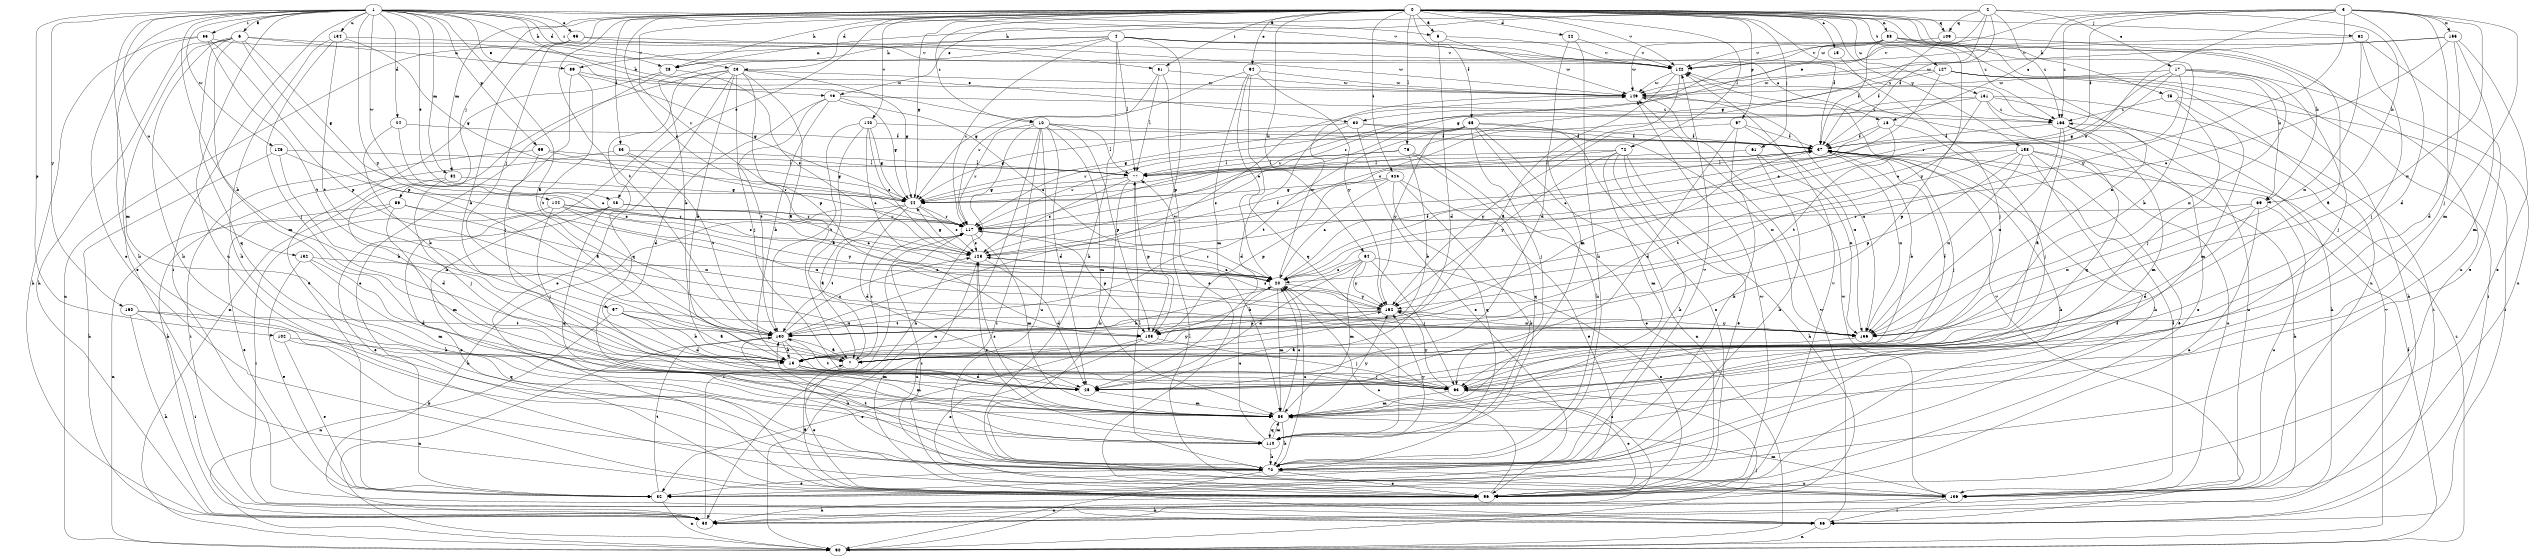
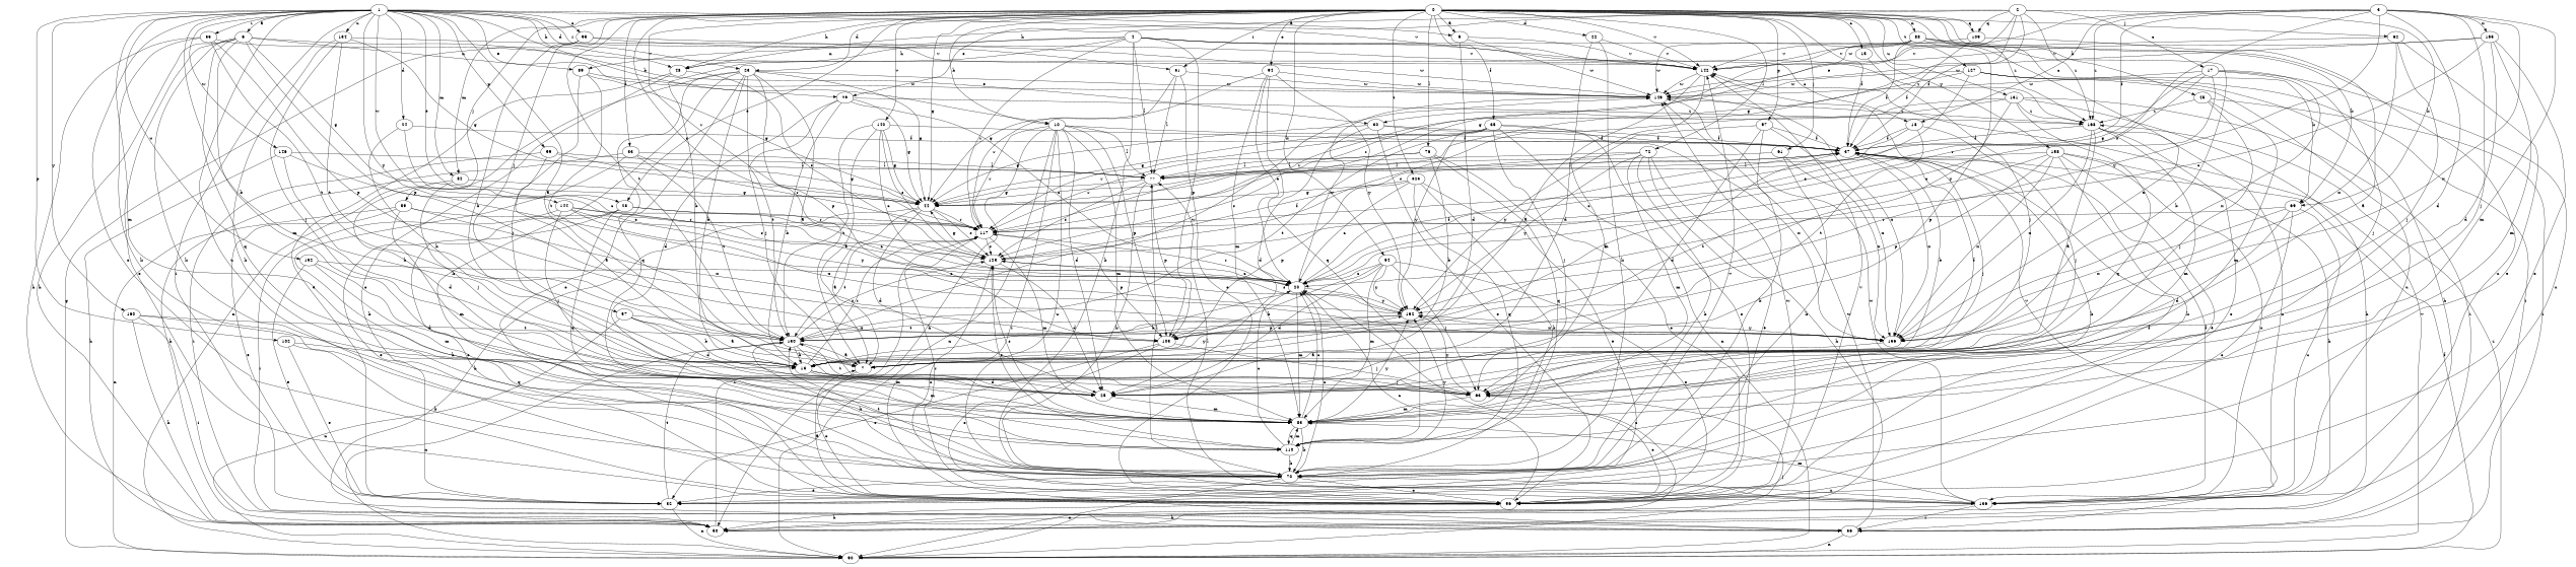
  strict digraph {
    0
    5
    10
    15
    22
    23
    28
    33
    35
    37
    44
    45
    48
    51
    57
    59
    61
    62
    64
    69
    72
    76
    82
    88
    94
    97
    109
    117
    123
    n30 [label=825]
    127
    130
    131
    140
    142
    158
    168
    25
    149
    56
    83
    136
    77
    103
    50
    90
    63
    70
    7
    13
    96
    110
    20
    32
    162
    156
    1
    6
    24
    29
    55
    95
    99
    102
    132
    134
    144
    146
    160
    30
    89
    2
    17
    3
    18
    155
    4
    0 -> 5 [label=a]
-   0 -> 10 [label=r]
+   0 -> 10 [label=b]
    0 -> 15 [label=c]
    0 -> 22 [label=d]
    0 -> 23 [label=d]
    0 -> 28 [label=e]
    0 -> 33 [label=f]
    0 -> 35 [label=f]
    0 -> 37 [label=f]
    0 -> 44 [label=g]
    0 -> 45 [label=h]
    0 -> 48 [label=h]
    0 -> 51 [label=i]
    0 -> 57 [label=j]
    0 -> 59 [label=j]
    0 -> 61 [label=j]
    0 -> 62 [label=j]
    0 -> 64 [label=k]
    0 -> 69 [label=k]
    0 -> 72 [label=l]
    0 -> 76 [label=l]
    0 -> 82 [label=m]
    0 -> 88 [label=n]
    0 -> 94 [label=o]
    0 -> 97 [label=p]
    0 -> 109 [label=q]
    0 -> 117 [label=r]
    0 -> 123 [label=s]
    0 -> n30 [label=t]
    0 -> 127 [label=t]
    0 -> 130 [label=t]
    0 -> 131 [label=u]
    0 -> 140 [label=v]
    0 -> 142 [label=v]
    0 -> 158 [label=y]
    0 -> 168 [label=z]
    5 -> 142 [label=v]
    5 -> 25 [label=d]
    5 -> 149 [label=w]
    10 -> 37 [label=f]
    10 -> 117 [label=r]
    10 -> 25 [label=d]
    10 -> 56 [label=i]
    10 -> 83 [label=m]
    10 -> 136 [label=u]
    10 -> 77 [label=l]
    10 -> 103 [label=p]
    10 -> 50 [label=h]
    10 -> 90 [label=n]
    15 -> 63 [label=j]
    22 -> 142 [label=v]
    22 -> 25 [label=d]
    22 -> 70 [label=k]
    23 -> 44 [label=g]
    23 -> 149 [label=w]
    23 -> 103 [label=p]
    23 -> 90 [label=n]
    23 -> 63 [label=j]
    23 -> 70 [label=k]
    23 -> 7 [label=a]
    23 -> 13 [label=b]
    23 -> 96 [label=o]
    23 -> 110 [label=q]
    28 -> 117 [label=r]
    28 -> 96 [label=o]
    28 -> 110 [label=q]
    28 -> 20 [label=c]
    28 -> 32 [label=e]
    33 -> 117 [label=r]
    33 -> 130 [label=t]
    33 -> 77 [label=l]
    33 -> 50 [label=h]
    35 -> 37 [label=f]
    35 -> 44 [label=g]
    35 -> 117 [label=r]
    35 -> 130 [label=t]
    35 -> 90 [label=n]
    35 -> 63 [label=j]
-   35 -> 70 [label=k]
+   33 -> 70 [label=k]
    35 -> 96 [label=o]
    35 -> 162 [label=y]
    37 -> 77 [label=l]
    37 -> 63 [label=j]
    37 -> 70 [label=k]
    37 -> 13 [label=b]
    37 -> 156 [label=x]
    44 -> 117 [label=r]
    44 -> 123 [label=s]
    44 -> 25 [label=d]
    44 -> 50 [label=h]
    44 -> 7 [label=a]
    45 -> 168 [label=z]
    45 -> 56 [label=i]
    45 -> 83 [label=m]
    45 -> 63 [label=j]
    48 -> 123 [label=s]
    48 -> 96 [label=o]
    48 -> 32 [label=e]
    51 -> 117 [label=r]
    51 -> 149 [label=w]
    51 -> 77 [label=l]
    51 -> 96 [label=o]
    57 -> 25 [label=d]
    57 -> 90 [label=n]
    57 -> 7 [label=a]
    57 -> 13 [label=b]
    57 -> 156 [label=x]
    59 -> 117 [label=r]
    59 -> 83 [label=m]
    59 -> 90 [label=n]
    59 -> 32 [label=e]
    59 -> 156 [label=x]
    61 -> 77 [label=l]
    61 -> 70 [label=k]
    61 -> 156 [label=x]
    62 -> 142 [label=v]
    62 -> 63 [label=j]
    62 -> 32 [label=e]
    62 -> 156 [label=x]
    64 -> 25 [label=d]
    64 -> 83 [label=m]
    64 -> 63 [label=j]
    64 -> 13 [label=b]
    64 -> 96 [label=o]
    64 -> 20 [label=c]
    64 -> 162 [label=y]
    69 -> 117 [label=r]
    69 -> 25 [label=d]
    69 -> 136 [label=u]
    69 -> 96 [label=o]
    69 -> 156 [label=x]
    72 -> 123 [label=s]
    72 -> 83 [label=m]
    72 -> 77 [label=l]
    72 -> 50 [label=h]
    72 -> 70 [label=k]
    72 -> 32 [label=e]
    72 -> 162 [label=y]
    76 -> 117 [label=r]
    76 -> 77 [label=l]
    76 -> 13 [label=b]
    76 -> 96 [label=o]
    76 -> 110 [label=q]
    82 -> 44 [label=g]
    82 -> 25 [label=d]
    82 -> 63 [label=j]
    88 -> 37 [label=f]
    88 -> 44 [label=g]
    88 -> 142 [label=v]
    88 -> 149 [label=w]
    88 -> 136 [label=u]
    88 -> 13 [label=b]
    88 -> 162 [label=y]
    88 -> 156 [label=x]
    94 -> 44 [label=g]
    94 -> 149 [label=w]
    94 -> 83 [label=m]
    94 -> 110 [label=q]
    94 -> 20 [label=c]
    94 -> 162 [label=y]
    97 -> 37 [label=f]
    97 -> 25 [label=d]
    97 -> 70 [label=k]
    97 -> 162 [label=y]
    97 -> 156 [label=x]
    109 -> 37 [label=f]
    109 -> 142 [label=v]
    109 -> 7 [label=a]
    117 -> 123 [label=s]
    117 -> 130 [label=t]
    117 -> 83 [label=m]
    117 -> 103 [label=p]
    123 -> 37 [label=f]
    123 -> 44 [label=g]
    123 -> 25 [label=d]
    123 -> 136 [label=u]
    123 -> 20 [label=c]
    n30 -> 44 [label=g]
    n30 -> 103 [label=p]
    n30 -> 70 [label=k]
    n30 -> 110 [label=q]
    n30 -> 20 [label=c]
    n30 -> 32 [label=e]
    127 -> 117 [label=r]
    127 -> 149 [label=w]
    127 -> 56 [label=i]
    127 -> 136 [label=u]
    127 -> 50 [label=h]
    127 -> 20 [label=c]
    130 -> 37 [label=f]
    130 -> 123 [label=s]
    130 -> 149 [label=w]
    130 -> 83 [label=m]
    130 -> 90 [label=n]
    130 -> 70 [label=k]
    130 -> 7 [label=a]
    130 -> 13 [label=b]
    131 -> 117 [label=r]
    131 -> 123 [label=s]
    131 -> 168 [label=z]
    131 -> 56 [label=i]
    131 -> 103 [label=p]
    131 -> 50 [label=h]
    131 -> 110 [label=q]
    140 -> 37 [label=f]
    140 -> 44 [label=g]
    140 -> 123 [label=s]
    140 -> 130 [label=t]
    140 -> 7 [label=a]
    140 -> 20 [label=c]
    142 -> 149 [label=w]
    142 -> 83 [label=m]
    142 -> 7 [label=a]
    158 -> 130 [label=t]
    158 -> 136 [label=u]
    158 -> 77 [label=l]
    158 -> 103 [label=p]
    158 -> 50 [label=h]
    158 -> 70 [label=k]
    158 -> 32 [label=e]
    158 -> 156 [label=x]
    168 -> 37 [label=f]
    168 -> 83 [label=m]
    168 -> 136 [label=u]
    168 -> 7 [label=a]
    168 -> 96 [label=o]
    168 -> 156 [label=x]
    25 -> 130 [label=t]
    25 -> 83 [label=m]
    149 -> 168 [label=z]
    149 -> 156 [label=x]
    56 -> 142 [label=v]
    56 -> 149 [label=w]
    56 -> 90 [label=n]
    83 -> 123 [label=s]
    83 -> 70 [label=k]
    83 -> 110 [label=q]
    83 -> 20 [label=c]
    83 -> 162 [label=y]
    136 -> 37 [label=f]
    136 -> 149 [label=w]
    136 -> 56 [label=i]
    136 -> 83 [label=m]
    136 -> 77 [label=l]
    136 -> 50 [label=h]
    77 -> 44 [label=g]
    77 -> 123 [label=s]
    77 -> 103 [label=p]
    77 -> 70 [label=k]
    103 -> 63 [label=j]
    103 -> 96 [label=o]
    103 -> 32 [label=e]
    50 -> 117 [label=r]
    90 -> 37 [label=f]
    90 -> 142 [label=v]
    90 -> 168 [label=z]
    90 -> 63 [label=j]
    90 -> 20 [label=c]
    63 -> 83 [label=m]
    63 -> 96 [label=o]
    63 -> 162 [label=y]
    70 -> 130 [label=t]
    70 -> 142 [label=v]
    70 -> 136 [label=u]
    70 -> 77 [label=l]
    70 -> 90 [label=n]
    70 -> 96 [label=o]
    70 -> 20 [label=c]
    70 -> 32 [label=e]
    7 -> 37 [label=f]
    7 -> 96 [label=o]
-   7 -> 117 [label=r]
+   13 -> 117 [label=r]
    13 -> 25 [label=d]
    13 -> 83 [label=m]
    13 -> 63 [label=j]
    13 -> 162 [label=y]
    96 -> 37 [label=f]
    96 -> 117 [label=r]
    96 -> 142 [label=v]
    96 -> 149 [label=w]
    96 -> 50 [label=h]
    96 -> 7 [label=a]
    96 -> 20 [label=c]
    110 -> 123 [label=s]
    110 -> 83 [label=m]
    110 -> 70 [label=k]
    110 -> 20 [label=c]
    110 -> 162 [label=y]
    20 -> 37 [label=f]
    20 -> 117 [label=r]
    20 -> 149 [label=w]
    20 -> 83 [label=m]
    20 -> 13 [label=b]
    20 -> 162 [label=y]
    32 -> 130 [label=t]
    32 -> 90 [label=n]
    162 -> 123 [label=s]
    162 -> 130 [label=t]
    162 -> 103 [label=p]
    162 -> 156 [label=x]
    156 -> 7 [label=a]
    156 -> 162 [label=y]
    1 -> 5 [label=a]
    1 -> 10 [label=b]
    1 -> 23 [label=d]
    1 -> 28 [label=e]
    1 -> 48 [label=h]
    1 -> 51 [label=i]
    1 -> 82 [label=m]
    1 -> 142 [label=v]
    1 -> 56 [label=i]
    1 -> 83 [label=m]
    1 -> 136 [label=u]
    1 -> 7 [label=a]
    1 -> 13 [label=b]
    1 -> 96 [label=o]
    1 -> 162 [label=y]
    1 -> 6 [label=a]
    1 -> 24 [label=d]
    1 -> 29 [label=e]
    1 -> 55 [label=i]
    1 -> 95 [label=o]
    1 -> 99 [label=p]
    1 -> 102 [label=p]
    1 -> 132 [label=u]
    1 -> 134 [label=u]
    1 -> 144 [label=w]
    1 -> 146 [label=w]
    1 -> 160 [label=y]
    6 -> 44 [label=g]
    6 -> 83 [label=m]
    6 -> 103 [label=p]
    6 -> 50 [label=h]
    6 -> 70 [label=k]
    6 -> 96 [label=o]
    6 -> 110 [label=q]
    6 -> 30 [label=e]
    6 -> 89 [label=n]
    24 -> 37 [label=f]
    24 -> 13 [label=b]
    24 -> 20 [label=c]
    29 -> 44 [label=g]
    29 -> 130 [label=t]
    29 -> 168 [label=z]
    29 -> 25 [label=d]
    29 -> 13 [label=b]
    29 -> 20 [label=c]
    55 -> 130 [label=t]
    55 -> 142 [label=v]
    55 -> 103 [label=p]
    55 -> 50 [label=h]
    55 -> 70 [label=k]
    95 -> 142 [label=v]
    95 -> 149 [label=w]
-   95 -> 90 [label=n]
+   95 -> 90 [label=g]
    95 -> 13 [label=b]
    99 -> 44 [label=g]
    99 -> 56 [label=i]
    99 -> 77 [label=l]
    99 -> 7 [label=a]
    102 -> 70 [label=k]
    102 -> 13 [label=b]
    102 -> 32 [label=e]
    132 -> 25 [label=d]
    132 -> 83 [label=m]
    132 -> 20 [label=c]
    132 -> 32 [label=e]
    134 -> 44 [label=g]
    134 -> 130 [label=t]
    134 -> 142 [label=v]
    134 -> 63 [label=j]
    134 -> 70 [label=k]
    144 -> 117 [label=r]
    144 -> 123 [label=s]
    144 -> 56 [label=i]
    144 -> 63 [label=j]
    144 -> 162 [label=y]
    144 -> 156 [label=x]
    146 -> 77 [label=l]
    146 -> 50 [label=h]
    146 -> 13 [label=b]
    146 -> 20 [label=c]
    160 -> 130 [label=t]
    160 -> 56 [label=i]
    160 -> 50 [label=h]
    160 -> 110 [label=q]
    30 -> 37 [label=f]
    30 -> 44 [label=g]
    30 -> 25 [label=d]
    30 -> 96 [label=o]
    30 -> 156 [label=x]
    89 -> 44 [label=g]
    89 -> 130 [label=t]
    89 -> 149 [label=w]
    89 -> 63 [label=j]
    2 -> 37 [label=f]
    2 -> 44 [label=g]
    2 -> 48 [label=h]
    2 -> 69 [label=k]
    2 -> 109 [label=q]
    2 -> 168 [label=z]
    2 -> 29 [label=e]
    2 -> 30 [label=e]
    2 -> 17 [label=c]
    17 -> 44 [label=g]
    17 -> 117 [label=r]
    17 -> 149 [label=w]
    17 -> 136 [label=u]
    17 -> 63 [label=j]
    17 -> 20 [label=c]
    17 -> 156 [label=x]
    3 -> 37 [label=f]
    3 -> 123 [label=s]
    3 -> 168 [label=z]
    3 -> 25 [label=d]
    3 -> 149 [label=w]
    3 -> 83 [label=m]
    3 -> 63 [label=j]
    3 -> 162 [label=y]
    3 -> 156 [label=x]
    3 -> 18 [label=c]
    3 -> 155 [label=x]
    18 -> 37 [label=f]
    18 -> 130 [label=t]
    18 -> 63 [label=j]
    18 -> 20 [label=c]
    155 -> 142 [label=v]
    155 -> 25 [label=d]
    155 -> 149 [label=w]
    155 -> 83 [label=m]
    155 -> 96 [label=o]
    155 -> 20 [label=c]
    4 -> 48 [label=h]
    4 -> 69 [label=k]
    4 -> 117 [label=r]
    4 -> 168 [label=z]
    4 -> 77 [label=l]
    4 -> 103 [label=p]
    4 -> 70 [label=k]
    4 -> 13 [label=b]
    4 -> 89 [label=n]
    4 -> 18 [label=c]
  }
